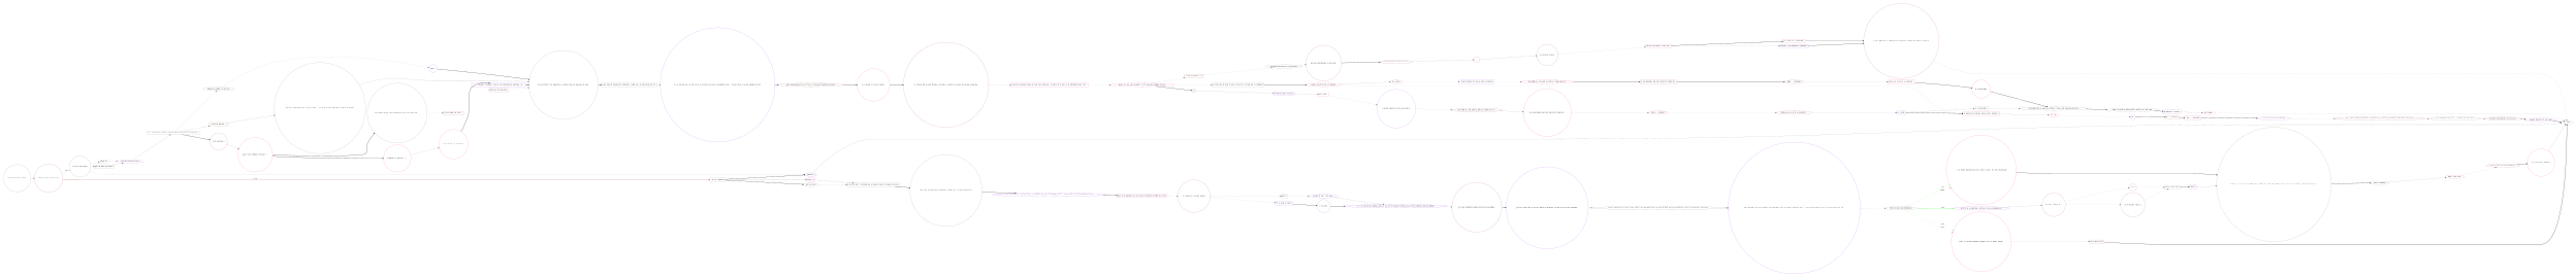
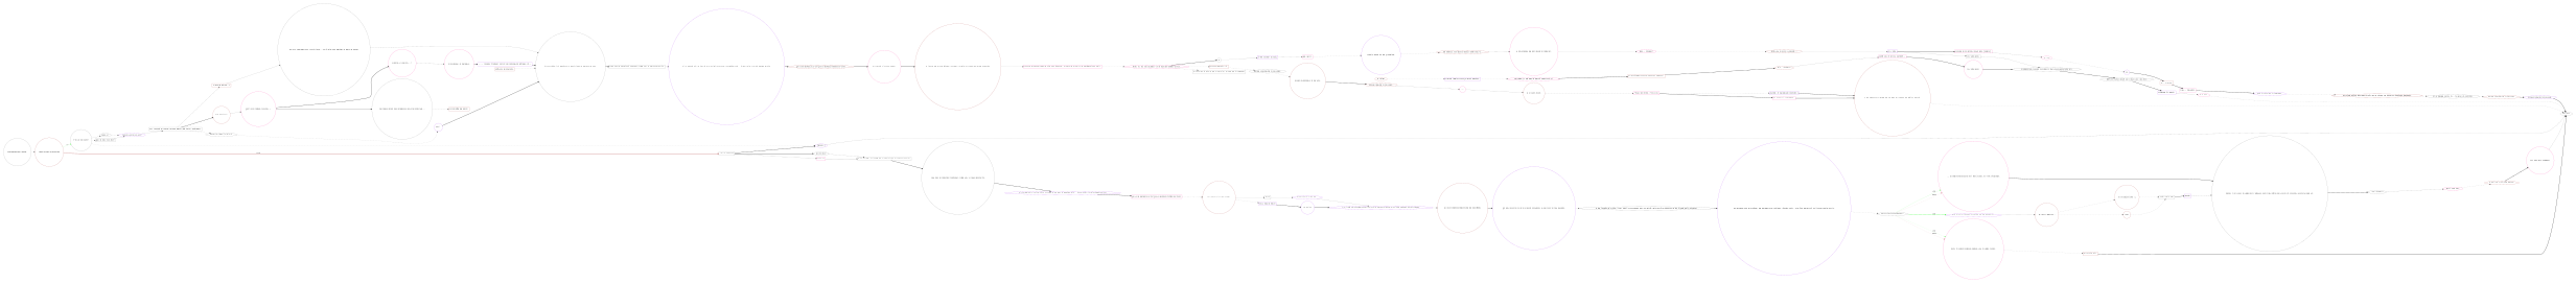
  digraph {
    fontname="Courier Prime"
    rankdir=LR
    node [color=gray40 fontname="Courier Prime" shape=circle]
    edge [fontname="Courier Prime" style=bold]
    n1 [color=brown label="Check boolean ArthurDating"]
    "ArthurRank6Convo1 begins."
    n3 [label="T'es là, mon sucre?"]
    n4 [label="T'es là, Voyageur?" shape=box]
    n5 [label="Ouais, A?" shape=ellipse]
    n6 [label="Quoi de neuf, mon cœur?" shape=box]
    n7 [color=purple label="[Ignorer.]" shape=ellipse]
    n8 [label="Quoi de neuf?" shape=ellipse]
    n9 [color=deeppink label="Ouais, A?" shape=box]
    n10 [color=purple label="Je dois te dire un truc." shape=ellipse]
    "Chat ends." [shape=ellipse]
    n12 [label="À ton arrivée, j'ai pensé que tu serais juste un obstacle de plus." shape=box]
    n13 [label="Arf. J'essaie de trouver les mots depuis *des jours*, maintenant." shape=box]
    n14 [label="Juste plus de conneries à surmonter, comme tout le reste dans ma vie."]
    n15 [color=brown label="T'es enceinte?!"]
    n16 [color=brown label="Tu veux me quitter...?" shape=box]
    n17 [label="Prends ton temps, je suis là." shape=ellipse]
    n18 [color=purple label="Si tu m'avais dit, ce jour où on a croisé le fer pour la première fois... à quel point t'allais changer ma vie?" shape=ellipse]
    n19 [color=deeppink label="Quoi?! NON! Comment ce serait --"]
    n20 [label="Non! Non. Absolument pas. Je suis juste... nul à chier pour exprimer ce genre de choses."]
    n21 [color=purple label="Merci."]
    n22 [color=deeppink label="Que tu me sauverais la vie? Que tu sauverais TOUTES nos vies?!" shape=box]
    n23 [label="Des choses encore plus étranges se sont bien produites..."]
    n24 [color=deeppink label="Albrecht t'a pas dit... ?"]
    n25 [label="À ton arrivée, j'ai pensé que tu serais juste un obstacle de plus."]
    n26 [color=brown label="Je t'aurais ri au nez, bordel."]
    n27 [color=brown label="Je veux même pas savoir." shape=box]
    n28 [color=deeppink label="Je plaisante! Je plaisante."]
    n29 [label="Juste plus de conneries à surmonter, comme tout le reste dans ma vie." shape=box]
    n30 [label="Merci?" shape=box]
    n31 [color=purple label="Où tu veux en venir?" shape=box]
    n32 [color=purple label="...... J'essaie *vraiment* d'avoir une conversation sérieuse, là..." shape=box]
    n33 [color=purple label="Si tu m'avais dit, ce jour où on a croisé le fer pour la première fois... à quel point t'allais changer ma vie?"]
    n34 [color=purple label="Ce que je dis, c'est que..." shape=ellipse]
    n35 [color=purple label="J'y arrive."]
    n36 [color=brown label="Arrête de me distraire." shape=box]
    n37 [color=brown label="Que tu me sauverais la vie? Que tu sauverais TOUTES nos vies?!" shape=ellipse]
    n38 [color=purple label="Il y a très peu de moments dans la vie où on rencontre quelqu’un qui nous comprend instinctivement." shape=ellipse]
    n39 [color=deeppink label="Je t'aurais ri au nez, bordel."]
    n40 [color=brown label="Qui nous comprend presque mieux que nous-mêmes."]
    n41 [color=brown label="Et j'parle pas du plus évident, Albrecht, le Major et toutes ces autres conneries."]
    n42 [color=purple label="Qui sait nous dire ce qu'on a besoin d’entendre, et pas ce qu'on veut entendre."]
    n43 [color=deeppink label="Je parle de quelque chose de bien plus important. Je parle de ce que tu as représenté pour *moi*." shape=box]
    n44 [label="Ce que j'essaie de te dire, c'est: merci, non seulement pour ton amitié, mais pour être quelqu'un en qui je peux avoir confiance." shape=ellipse]
    n45 [color=deeppink label="Merde. Je. Sol tout puissant, je ne sais pas comment dire ça." shape=ellipse]
    n46 [color=purple label="Pas seulement pour me protéger, pas seulement pour rejoindre l'équipe, mais... pour être quelqu'un à qui je peux confier ma vie."]
    n47 [label="Je crois que je sais ce que tu vas dire. Tu veux que je commence?" shape=box]
    n48 [label="<3"]
    n49 [color=brown label="Tu vas m'endormir, là." shape=box]
    n50 [label="Check boolean SquareSpaghetti" shape=ellipse]
-   n51 [color=deeppink label="Ouais. Peut-être que tu devrais." shape=ellipse]
    n52 [color=purple label="(C'est un cœur, au fait)" shape=box]
    n53 [label="Boolean ArthurDating is now false." shape=ellipse]
    n54 [color=purple label="Mais je ne te pardonne *toujours* pas ces spaghettis." shape=ellipse]
    n55 [color=deeppink label="... Ça compte beaucoup pour moi, merci Arthur. Et c'est réciproque."]
    n56 [color=deeppink label="Ouais, je faisais semblant pendant tout ce temps. Pardon."]
    n57 [color=brown label="Je t'aime." shape=ellipse]
    n58 [color=deeppink label="Je pense qu'on devrait rester amis. [Rompre.]" shape=box]
    n59 [color=deeppink label="Heh. Merci." shape=box]
    n60 [color=brown label="Boolean ArthurNoDate is now true."]
    n61 [color=brown label="Oh, pour l'amour de -"]
    n62 [label="Pardon, il m'a fallu du temps pour l'admettre. Mais c'est génial que tu sois là. On serait tous morts sans toi."]
    n63 [color=brown label="Va te faire voir." shape=box]
    n64 [color=purple label="J'aurais jamais cru que ça serait possible." shape=box]
    n65 [color=deeppink label="Je...oh." shape=ellipse]
    n66 [color=purple label="J'aurais jamais cru que ça possible."]
    n67 [color=brown label="Boolean IsDating is now false." shape=ellipse]
    n68 [color=brown label=lolol]
    n69 [color=brown label="Je te taquine juste :)"]
    n70 [label="Alors, Voyageur?" shape=ellipse]
    n71 [color=deeppink label="Pas comme ça. Pas dans un endroit comme celui-ci." shape=ellipse]
    n72 [color=purple label="Oh."]
    n73 [color=brown label="Pas comme ça. Pas dans un endroit comme celui-ci." shape=ellipse]
    n74 [color=deeppink label="...."]
    n75 [label="Ouais, ouais. Heh." shape=box]
    n76 [color=deeppink label="Merci. Pour tout." shape=ellipse]
    n77 [color=brown label="Et certainement pas pour quelqu'un comme moi." shape=box]
    n78 [color=brown label="Je... d'accord." shape=box]
    n79 [color=deeppink label="Et certainement pas pour quelqu'un comme moi."]
    n80 [color=brown label="Va te faire foutre."]
    n81 [color=purple label="*Enfin*" shape=box]
    n82 [color=brown label="Et quoi que la vie nous apporte," shape=ellipse]
    n83 [color=brown label="Mais... Voyageur?" shape=ellipse]
    n84 [color=deeppink label="C'est... inattendu." shape=box]
    n85 [color=deeppink label="Mais... Voyageur?" shape=ellipse]
    n86 [color=deeppink label="C'était une erreur. C'est fini." shape=box]
    n87 [color=deeppink label="On y fera face. Ensemble."]
    n88 [color=deeppink label="Après tout ce qu'on a traversé..." shape=box]
    n89 [color=purple label="Mais je crois que je comprends." shape=ellipse]
    n90 [color=brown label="Après tout ce qu'on a traversé..." shape=ellipse]
    n91 [color=purple label="Attends. Je plaisantais! [Excuses.]" shape=box]
    n92 [color=deeppink label="Oh, calme-toi, franchement." shape=box]
    n93 [color=deeppink label="Je t'aime aussi."]
    n94 [color=brown label="Vaut mieux arrêter maintenant plutôt que de laisser les choses se compliquer davantage." shape=ellipse]
    n95 [color=purple label="Je t'aime." shape=box]
    n96 [color=brown label="Il est temps que tu saches que ton sens de l'humour est débile, parfois."]
    n97 [label="Je pensais que ce genre de bonheur n’était pas possible pour moi." shape=ellipse]
    n98 [label="Si tu changes d'avis, je... je serai là, mon chou." shape=ellipse]
    n99 [label="Je t'aime aussi." shape=box]
    n100 [label="Merci de m'avoir montré que j'avais tort, mon chou." shape=ellipse]
    n101 [color=brown label="Boolean ArthurDating is now false." shape=ellipse]
    n102 [color=purple label="Trinquons à l'avenir." shape=box]
    n103 [color=purple label="Boolean IsDating is now false." shape=ellipse]
    n104 [color=deeppink label="Et à nous." shape=ellipse]
    n1 -> n3 [color=green label=true style=dashed]
    n1 -> n4 [color=brown label=false]
    "ArthurRank6Convo1 begins." -> n1 [style=dotted]
    n3 -> n5 [style=dashed]
    n3 -> n6 [style=dotted]
    n3 -> n7 [style=dotted]
    n4 -> n7
    n4 -> n8
    n4 -> n9 [style=dashed]
    n5 -> n10 [style=dotted]
    n6 -> n10 [style=dashed]
    n7 -> "Chat ends." [style=dashed]
    n8 -> n12 [style=dashed]
    n9 -> n12 [style=dashed]
    n10 -> n13 [style=dashed]
    n12 -> n14
    n13 -> n15
    n13 -> n16 [style=dashed]
    n13 -> n17 [style=dotted]
    n14 -> n18
    n15 -> n19 [style=dashed]
    n16 -> n20 [style=dashed]
    n17 -> n21 [style=dotted]
    n18 -> n22
    n19 -> n23
    n19 -> n24
    n20 -> n25 [style=dashed]
    n21 -> n25
    n22 -> n26 [style=dotted]
    n23 -> n27 [style=dotted]
    n24 -> n28 [style=dashed]
    n25 -> n29
    n26 -> n30 [style=dashed]
    n26 -> n31 [style=dotted]
    n28 -> n32
    n29 -> n33 [style=dashed]
    n30 -> n34 [style=dashed]
    n31 -> n35
    n32 -> n25
    n33 -> n37
    n34 -> n38 [style=dashed]
    n35 -> n38
    n36 -> n25 [style=dotted]
    n37 -> n39
    n38 -> n40 [style=dotted]
    n39 -> n41
    n40 -> n42
    n41 -> n43 [style=dashed]
    n42 -> n44 [style=dashed]
    n43 -> n45 [style=dotted]
    n44 -> n46
    n45 -> n47 [style=dotted]
    n45 -> n48
    n45 -> n49 [style=dotted]
    n46 -> n50 [style=dotted]
-   n47 -> n51
    n48 -> n52 [style=dashed]
    n49 -> n53 [style=dotted]
    n50 -> n54 [color=green label=true]
    n50 -> n55 [color=green label=true style=dashed]
    n50 -> n55 [color=brown label=false style=dotted]
    n50 -> n56 [color=green label=true style=dotted]
    n50 -> n56 [color=brown label=false style=dotted]
-   n51 -> n57 [style=dashed]
-   n51 -> n58 [style=dotted]
    n52 -> n59 [style=dashed]
    n53 -> n60 [style=dotted]
    n54 -> n61 [style=dashed]
    n55 -> n62
    n56 -> n63 [style=dotted]
    n57 -> n64 [style=dotted]
    n58 -> n65 [style=dashed]
    n59 -> n66 [style=dotted]
    n60 -> n67
    n61 -> n68 [style=dotted]
    n61 -> n69 [style=dotted]
    n62 -> n70
    n63 -> "Chat ends."
    n64 -> n71 [style=dotted]
    n65 -> n72 [style=dotted]
    n66 -> n73 [style=dotted]
    n67 -> n74 [style=dashed]
    n68 -> n75 [style=dotted]
    n69 -> n75 [style=dotted]
    n70 -> n76 [style=dashed]
    n71 -> n77
    n72 -> n78
    n73 -> n79 [style=dashed]
    n74 -> n80 [style=dashed]
    n75 -> n81
    n76 -> n82 [style=dotted]
    n77 -> n83
    n78 -> n84
    n79 -> n85 [style=dashed]
    n80 -> n86 [style=dotted]
    n81 -> n62 [style=dashed]
    n82 -> n87
    n83 -> n88 [style=dashed]
    n84 -> n89
    n85 -> n90 [style=dotted]
    n86 -> n91 [style=dotted]
    n86 -> n92
    n87 -> "Chat ends." [style=dashed]
    n88 -> n93
    n89 -> n94 [style=dotted]
    n90 -> n95 [style=dashed]
    n91 -> n96
    n92 -> n96
    n93 -> n97
    n94 -> n98 [style=dotted]
    n95 -> n58
    n95 -> n99 [style=dashed]
    n96 -> "Chat ends." [style=dotted]
    n97 -> n100
    n98 -> n101 [style=dotted]
    n99 -> n97 [style=dashed]
    n100 -> n102
    n101 -> n103
    n102 -> n104 [style=dashed]
    n103 -> "Chat ends."
    n104 -> "Chat ends." [style=dotted]
  }
